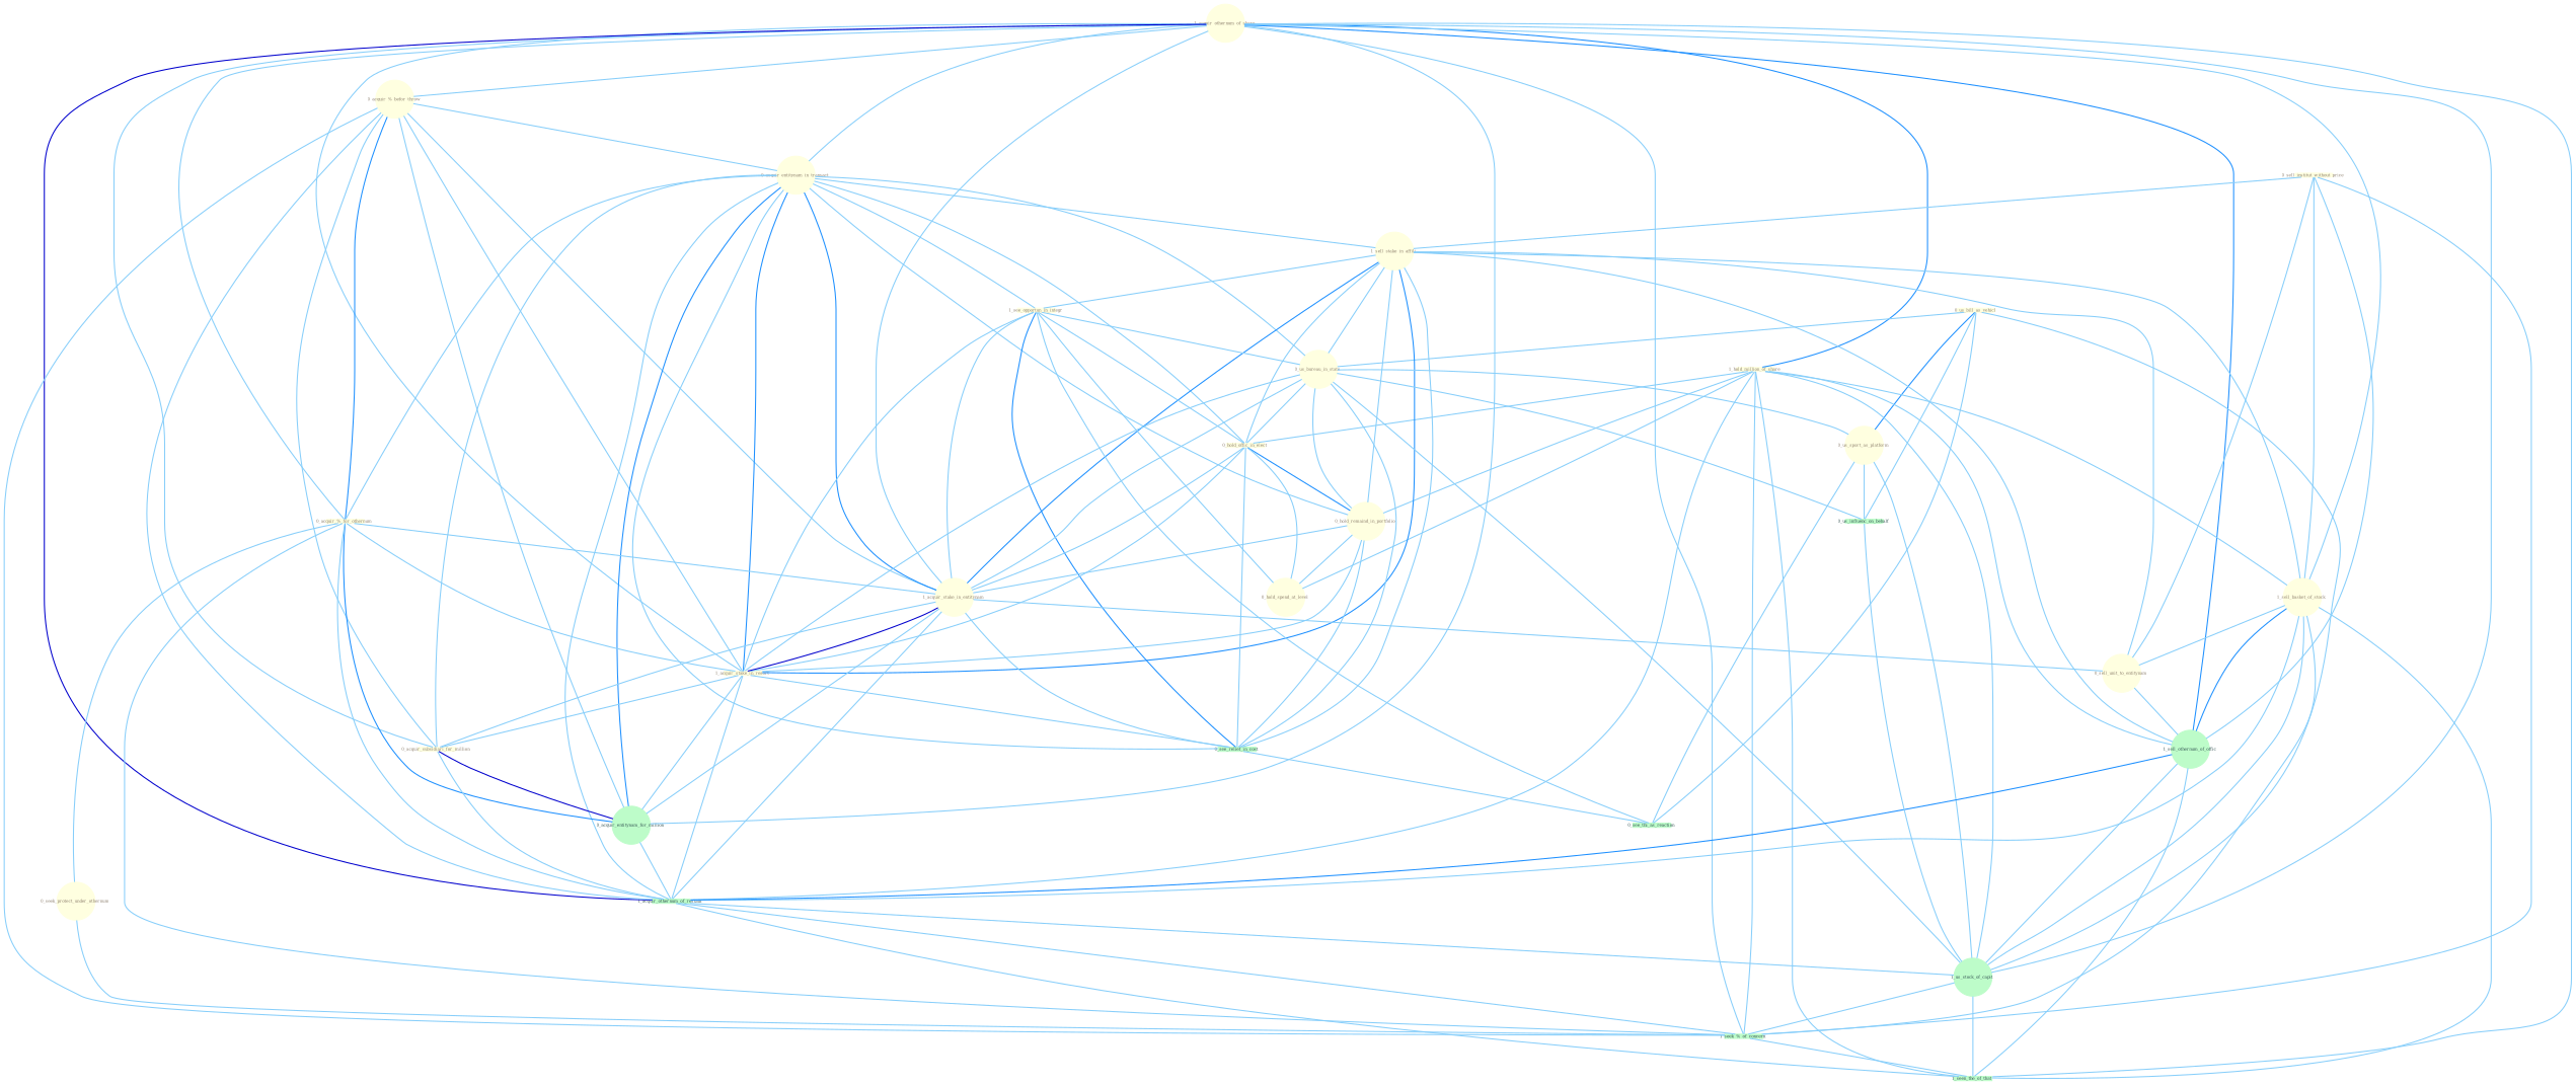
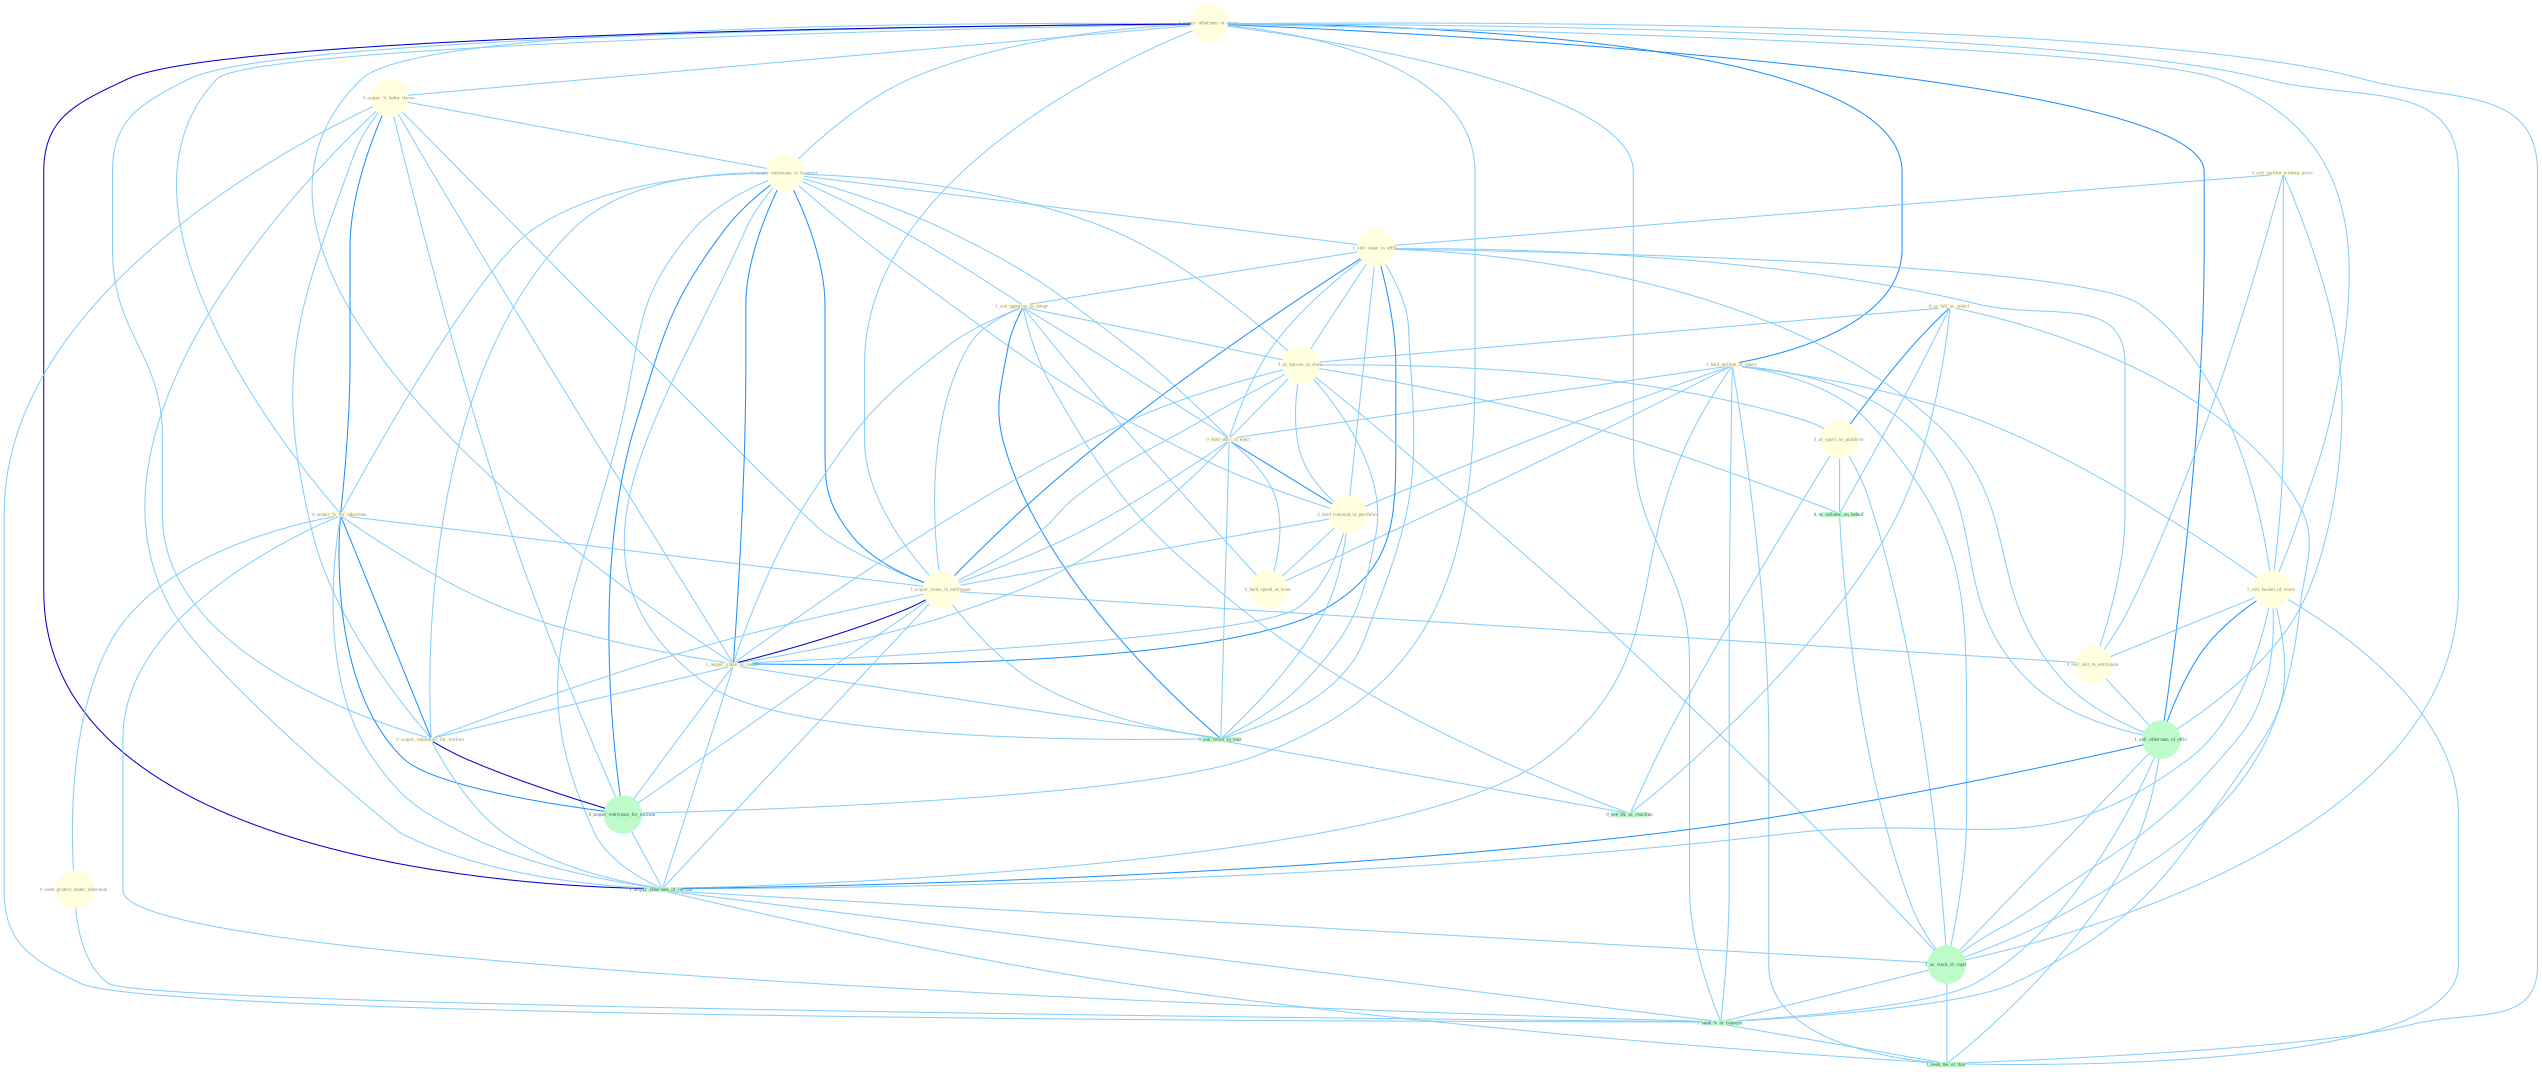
  graph {
    node [color="#ffffe0" fixedsize=true fontcolor="#8b7d6b" fontsize=4 shape=circle style=filled]
    edge [color="#87cefa" w=1]
    "1_acquir_othernum_of_share " [height=.06 width=.5]
    "0_us_bill_as_vehicl " [height=.06 shape=cylinder width=.5]
    "0_acquir_%_befor_throw " [height=.06 width=.5]
    "0_sell_institut_without_price " [height=.06 shape=cylinder width=.5]
    "0_acquir_entitynam_in_transact " [height=.06 width=.5]
    "1_hold_million_of_share " [height=.06 shape=cylinder width=.5]
    "1_sell_stake_in_affili " [height=.06 width=.5]
    "1_see_opportun_in_integr " [height=.06 shape=note width=.5]
    "0_us_bureau_in_state " [height=.06 width=.5]
    "0_acquir_%_for_othernum " [height=.06 shape=cylinder width=.5]
    "0_hold_offic_in_elect " [height=.06 shape=note width=.5]
    "0_seek_protect_under_othernum " [height=.06 width=.5]
    "0_us_sport_as_platform " [height=.06 width=.5]
    "0_hold_remaind_in_portfolio " [height=.06 width=.5]
    "1_acquir_stake_in_entitynam " [height=.06 width=.5]
    "0_hold_spend_at_level " [height=.06 width=.5]
    "1_acquir_stake_in_resort " [height=.06 shape=note width=.5]
    "1_sell_basket_of_stock " [height=.06 width=.5]
    "0_acquir_subsidiari_for_million " [height=.06 shape=cylinder width=.5]
    "0_sell_unit_to_entitynam " [height=.06 width=.5]
    "0_acquir_entitynam_for_million " [color="#BDFCC9" fontcolor="#2f4f4f" height=.06 width=.5]
    "1_sell_othernum_of_offic " [color="#BDFCC9" fontcolor="#2f4f4f" height=.06 width=.5]
    "1_acquir_othernum_of_restaur " [color="#BDFCC9" fontcolor="#2f4f4f" height=.06 shape=note width=.5]
    "1_us_stock_of_capit " [color="#BDFCC9" fontcolor="#2f4f4f" height=.06 width=.5]
    "1_seek_%_of_concern " [color="#BDFCC9" fontcolor="#2f4f4f" height=.06 shape=note width=.5]
    "1_seen_the_of_that " [color="#BDFCC9" fontcolor="#2f4f4f" height=.06 shape=note width=.5]
    "0_us_influenc_on_behalf " [color="#BDFCC9" fontcolor="#2f4f4f" height=.06 shape=cylinder width=.5]
    "0_see_thi_as_reaction " [color="#BDFCC9" fontcolor="#2f4f4f" height=.06 shape=note width=.5]
    "0_see_relief_in_cost " [color="#BDFCC9" fontcolor="#2f4f4f" height=.06 shape=note width=.5]
    subgraph sub_1 {
      "1_acquir_othernum_of_share "
      "0_us_bill_as_vehicl "
      "0_acquir_%_befor_throw "
      "0_sell_institut_without_price "
      "0_acquir_entitynam_in_transact "
      "1_hold_million_of_share "
      "1_sell_stake_in_affili "
      "1_see_opportun_in_integr "
      "0_us_bureau_in_state "
      "0_acquir_%_for_othernum "
      "0_hold_offic_in_elect "
      "0_seek_protect_under_othernum "
      "0_us_sport_as_platform "
      "0_hold_remaind_in_portfolio "
      "1_acquir_stake_in_entitynam "
      "0_hold_spend_at_level "
      "1_acquir_stake_in_resort "
      "1_sell_basket_of_stock "
      "0_acquir_subsidiari_for_million "
      "0_sell_unit_to_entitynam "
    }
    subgraph sub_2 {
    }
    "1_acquir_othernum_of_share " -- "0_acquir_%_befor_throw "
    "1_acquir_othernum_of_share " -- "0_acquir_entitynam_in_transact "
    "1_acquir_othernum_of_share " -- "1_hold_million_of_share " [color="#1e90ff" w=2]
    "1_acquir_othernum_of_share " -- "0_acquir_%_for_othernum "
    "1_acquir_othernum_of_share " -- "1_acquir_stake_in_entitynam "
    "1_acquir_othernum_of_share " -- "1_acquir_stake_in_resort "
    "1_acquir_othernum_of_share " -- "1_sell_basket_of_stock "
    "1_acquir_othernum_of_share " -- "0_acquir_subsidiari_for_million "
    "1_acquir_othernum_of_share " -- "0_acquir_entitynam_for_million "
    "1_acquir_othernum_of_share " -- "1_sell_othernum_of_offic " [color="#1e90ff" w=2]
    "1_acquir_othernum_of_share " -- "1_acquir_othernum_of_restaur " [color="#0000cd" w=3]
    "1_acquir_othernum_of_share " -- "1_us_stock_of_capit "
    "1_acquir_othernum_of_share " -- "1_seek_%_of_concern "
    "1_acquir_othernum_of_share " -- "1_seen_the_of_that "
    "0_us_bill_as_vehicl " -- "0_us_bureau_in_state "
    "0_us_bill_as_vehicl " -- "0_us_sport_as_platform " [color="#1e90ff" w=2]
    "0_us_bill_as_vehicl " -- "1_us_stock_of_capit "
    "0_us_bill_as_vehicl " -- "0_us_influenc_on_behalf "
    "0_us_bill_as_vehicl " -- "0_see_thi_as_reaction "
    "0_acquir_%_befor_throw " -- "0_acquir_entitynam_in_transact "
    "0_acquir_%_befor_throw " -- "0_acquir_%_for_othernum " [color="#1e90ff" w=2]
    "0_acquir_%_befor_throw " -- "1_acquir_stake_in_entitynam "
    "0_acquir_%_befor_throw " -- "1_acquir_stake_in_resort "
    "0_acquir_%_befor_throw " -- "0_acquir_subsidiari_for_million "
    "0_acquir_%_befor_throw " -- "0_acquir_entitynam_for_million "
    "0_acquir_%_befor_throw " -- "1_acquir_othernum_of_restaur "
    "0_acquir_%_befor_throw " -- "1_seek_%_of_concern "
    "0_sell_institut_without_price " -- "1_sell_stake_in_affili "
    "0_sell_institut_without_price " -- "1_sell_basket_of_stock "
    "0_sell_institut_without_price " -- "0_sell_unit_to_entitynam "
    "0_sell_institut_without_price " -- "1_sell_othernum_of_offic "
    "0_acquir_entitynam_in_transact " -- "1_sell_stake_in_affili "
    "0_acquir_entitynam_in_transact " -- "1_see_opportun_in_integr "
    "0_acquir_entitynam_in_transact " -- "0_us_bureau_in_state "
    "0_acquir_entitynam_in_transact " -- "0_acquir_%_for_othernum "
    "0_acquir_entitynam_in_transact " -- "0_hold_offic_in_elect "
    "0_acquir_entitynam_in_transact " -- "0_hold_remaind_in_portfolio "
    "0_acquir_entitynam_in_transact " -- "1_acquir_stake_in_entitynam " [color="#1e90ff" w=2]
    "0_acquir_entitynam_in_transact " -- "1_acquir_stake_in_resort " [color="#1e90ff" w=2]
    "0_acquir_entitynam_in_transact " -- "0_acquir_subsidiari_for_million "
    "0_acquir_entitynam_in_transact " -- "0_acquir_entitynam_for_million " [color="#1e90ff" w=2]
    "0_acquir_entitynam_in_transact " -- "1_acquir_othernum_of_restaur "
    "0_acquir_entitynam_in_transact " -- "0_see_relief_in_cost "
    "1_hold_million_of_share " -- "0_hold_offic_in_elect "
    "1_hold_million_of_share " -- "0_hold_remaind_in_portfolio "
    "1_hold_million_of_share " -- "0_hold_spend_at_level "
    "1_hold_million_of_share " -- "1_sell_basket_of_stock "
    "1_hold_million_of_share " -- "1_sell_othernum_of_offic "
    "1_hold_million_of_share " -- "1_acquir_othernum_of_restaur "
    "1_hold_million_of_share " -- "1_us_stock_of_capit "
    "1_hold_million_of_share " -- "1_seek_%_of_concern "
    "1_hold_million_of_share " -- "1_seen_the_of_that "
    "1_sell_stake_in_affili " -- "1_see_opportun_in_integr "
    "1_sell_stake_in_affili " -- "0_us_bureau_in_state "
    "1_sell_stake_in_affili " -- "0_hold_offic_in_elect "
    "1_sell_stake_in_affili " -- "0_hold_remaind_in_portfolio "
    "1_sell_stake_in_affili " -- "1_acquir_stake_in_entitynam " [color="#1e90ff" w=2]
    "1_sell_stake_in_affili " -- "1_acquir_stake_in_resort " [color="#1e90ff" w=2]
    "1_sell_stake_in_affili " -- "1_sell_basket_of_stock "
    "1_sell_stake_in_affili " -- "0_sell_unit_to_entitynam "
    "1_sell_stake_in_affili " -- "1_sell_othernum_of_offic "
    "1_sell_stake_in_affili " -- "0_see_relief_in_cost "
    "1_see_opportun_in_integr " -- "0_us_bureau_in_state "
    "1_see_opportun_in_integr " -- "0_hold_offic_in_elect "
    "1_see_opportun_in_integr " -- "1_acquir_stake_in_entitynam "
    "1_see_opportun_in_integr " -- "0_hold_spend_at_level "
    "1_see_opportun_in_integr " -- "1_acquir_stake_in_resort "
    "1_see_opportun_in_integr " -- "0_see_thi_as_reaction "
    "1_see_opportun_in_integr " -- "0_see_relief_in_cost " [color="#1e90ff" w=2]
    "0_us_bureau_in_state " -- "0_hold_offic_in_elect "
    "0_us_bureau_in_state " -- "0_us_sport_as_platform "
    "0_us_bureau_in_state " -- "0_hold_remaind_in_portfolio "
    "0_us_bureau_in_state " -- "1_acquir_stake_in_entitynam "
    "0_us_bureau_in_state " -- "1_acquir_stake_in_resort "
    "0_us_bureau_in_state " -- "1_us_stock_of_capit "
    "0_us_bureau_in_state " -- "0_us_influenc_on_behalf "
    "0_us_bureau_in_state " -- "0_see_relief_in_cost "
    "0_acquir_%_for_othernum " -- "0_seek_protect_under_othernum "
    "0_acquir_%_for_othernum " -- "1_acquir_stake_in_entitynam "
    "0_acquir_%_for_othernum " -- "1_acquir_stake_in_resort "
+   "0_acquir_%_for_othernum " -- "0_acquir_subsidiari_for_million " [color="#1e90ff" w=2]
    "0_acquir_%_for_othernum " -- "0_acquir_entitynam_for_million " [color="#1e90ff" w=2]
    "0_acquir_%_for_othernum " -- "1_acquir_othernum_of_restaur "
    "0_acquir_%_for_othernum " -- "1_seek_%_of_concern "
    "0_hold_offic_in_elect " -- "0_hold_remaind_in_portfolio " [color="#1e90ff" w=2]
    "0_hold_offic_in_elect " -- "1_acquir_stake_in_entitynam "
    "0_hold_offic_in_elect " -- "0_hold_spend_at_level "
    "0_hold_offic_in_elect " -- "1_acquir_stake_in_resort "
    "0_hold_offic_in_elect " -- "0_see_relief_in_cost "
    "0_seek_protect_under_othernum " -- "1_seek_%_of_concern "
    "0_us_sport_as_platform " -- "1_us_stock_of_capit "
    "0_us_sport_as_platform " -- "0_us_influenc_on_behalf "
    "0_us_sport_as_platform " -- "0_see_thi_as_reaction "
    "0_hold_remaind_in_portfolio " -- "1_acquir_stake_in_entitynam "
    "0_hold_remaind_in_portfolio " -- "0_hold_spend_at_level "
    "0_hold_remaind_in_portfolio " -- "1_acquir_stake_in_resort "
    "0_hold_remaind_in_portfolio " -- "0_see_relief_in_cost "
    "1_acquir_stake_in_entitynam " -- "1_acquir_stake_in_resort " [color="#0000cd" w=3]
    "1_acquir_stake_in_entitynam " -- "0_acquir_subsidiari_for_million "
    "1_acquir_stake_in_entitynam " -- "0_sell_unit_to_entitynam "
    "1_acquir_stake_in_entitynam " -- "0_acquir_entitynam_for_million "
    "1_acquir_stake_in_entitynam " -- "1_acquir_othernum_of_restaur "
    "1_acquir_stake_in_entitynam " -- "0_see_relief_in_cost "
    "1_acquir_stake_in_resort " -- "0_acquir_subsidiari_for_million "
    "1_acquir_stake_in_resort " -- "0_acquir_entitynam_for_million "
    "1_acquir_stake_in_resort " -- "1_acquir_othernum_of_restaur "
    "1_acquir_stake_in_resort " -- "0_see_relief_in_cost "
    "1_sell_basket_of_stock " -- "0_sell_unit_to_entitynam "
    "1_sell_basket_of_stock " -- "1_sell_othernum_of_offic " [color="#1e90ff" w=2]
    "1_sell_basket_of_stock " -- "1_acquir_othernum_of_restaur "
    "1_sell_basket_of_stock " -- "1_us_stock_of_capit "
    "1_sell_basket_of_stock " -- "1_seek_%_of_concern "
    "1_sell_basket_of_stock " -- "1_seen_the_of_that "
    "0_acquir_subsidiari_for_million " -- "0_acquir_entitynam_for_million " [color="#0000cd" w=3]
    "0_acquir_subsidiari_for_million " -- "1_acquir_othernum_of_restaur "
    "0_sell_unit_to_entitynam " -- "1_sell_othernum_of_offic "
    "0_acquir_entitynam_for_million " -- "1_acquir_othernum_of_restaur "
    "1_sell_othernum_of_offic " -- "1_acquir_othernum_of_restaur " [color="#1e90ff" w=2]
    "1_sell_othernum_of_offic " -- "1_us_stock_of_capit "
-   "0_sell_institut_without_price " -- "1_seek_%_of_concern "
+   "1_sell_othernum_of_offic " -- "1_seek_%_of_concern "
    "1_sell_othernum_of_offic " -- "1_seen_the_of_that "
    "1_acquir_othernum_of_restaur " -- "1_us_stock_of_capit "
    "1_acquir_othernum_of_restaur " -- "1_seek_%_of_concern "
    "1_acquir_othernum_of_restaur " -- "1_seen_the_of_that "
    "1_us_stock_of_capit " -- "1_seek_%_of_concern "
    "1_us_stock_of_capit " -- "1_seen_the_of_that "
    "1_seek_%_of_concern " -- "1_seen_the_of_that "
    "0_us_influenc_on_behalf " -- "1_us_stock_of_capit "
    "0_see_relief_in_cost " -- "0_see_thi_as_reaction "
  }
